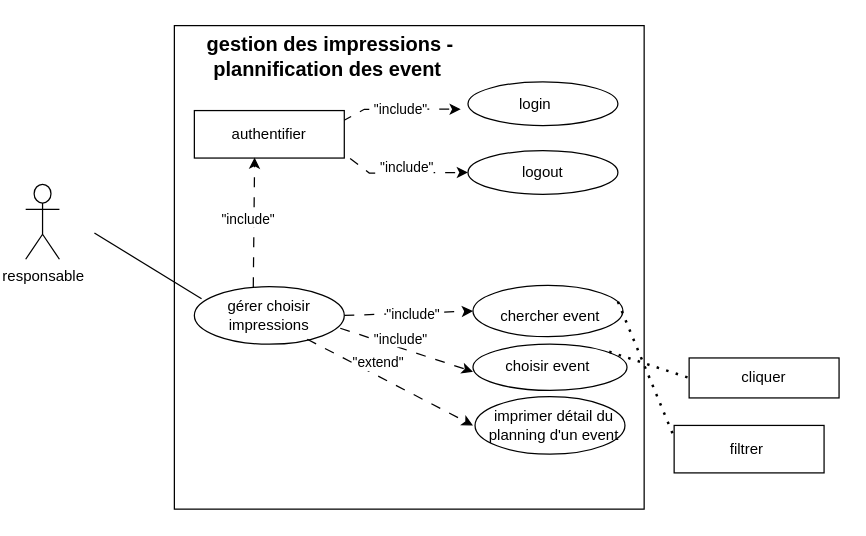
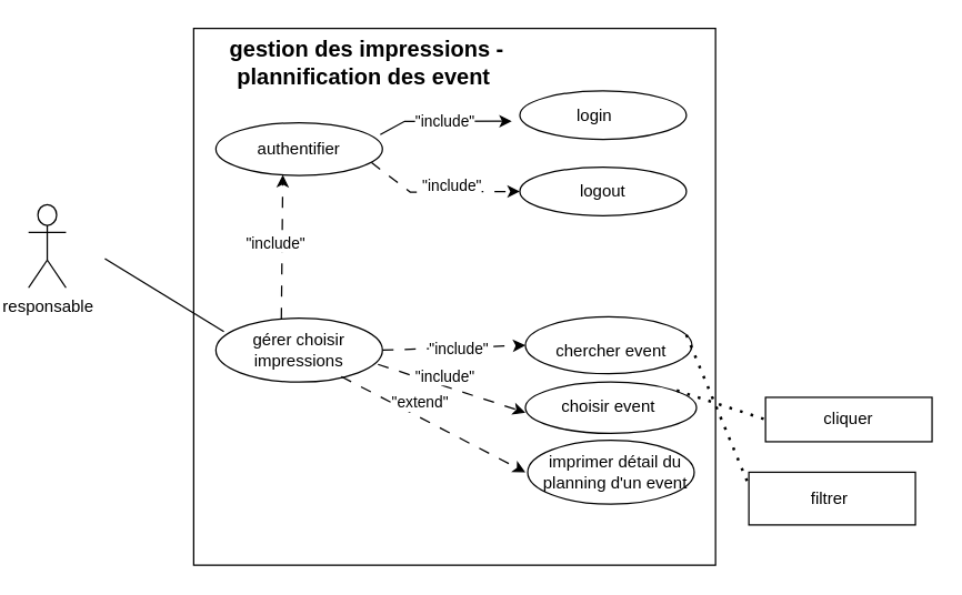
  <mxCell id="0" />
  <mxCell id="1" parent="0" />
  <mxCell id="2" value="" style="rounded=0;whiteSpace=wrap;html=1;movable=0;resizable=0;rotatable=0;deletable=0;editable=0;locked=1;connectable=0;" parent="1" vertex="1"><mxGeometry x="139" y="20" width="376" height="387" as="geometry" /></mxCell>
  <mxCell id="3" value="responsable" style="shape=umlActor;verticalLabelPosition=bottom;verticalAlign=top;html=1;" parent="1" vertex="1"><mxGeometry x="20" y="147" width="27" height="60" as="geometry" /></mxCell>
  <mxCell id="4" value="" style="shape=ellipse;container=1;horizontal=1;horizontalStack=0;resizeParent=1;resizeParentMax=0;resizeLast=0;html=1;dashed=0;collapsible=0;" parent="1" vertex="1"><mxGeometry x="374" y="65" width="120" height="35" as="geometry" /></mxCell>
  <mxCell id="5" value="login" style="html=1;strokeColor=none;fillColor=none;align=center;verticalAlign=middle;rotatable=0;whiteSpace=wrap;" parent="4" vertex="1"><mxGeometry x="-5.8" y="13.125" width="120" height="8.75" as="geometry" /></mxCell>
  <mxCell id="6" value="" style="shape=ellipse;container=1;horizontal=1;horizontalStack=0;resizeParent=1;resizeParentMax=0;resizeLast=0;html=1;dashed=0;collapsible=0;" parent="1" vertex="1"><mxGeometry x="374" y="120" width="120" height="35" as="geometry" /></mxCell>
  <mxCell id="7" value="logout" style="html=1;strokeColor=none;fillColor=none;align=center;verticalAlign=middle;rotatable=0;whiteSpace=wrap;" parent="6" vertex="1"><mxGeometry y="13.125" width="120" height="8.75" as="geometry" /></mxCell>
  <mxCell id="8" value="" style="shape=ellipse;container=1;horizontal=1;horizontalStack=0;resizeParent=1;resizeParentMax=0;resizeLast=0;html=1;dashed=0;collapsible=0;" parent="1" vertex="1"><mxGeometry x="378" y="228" width="120" height="41" as="geometry" /></mxCell>
  <mxCell id="9" value="chercher event" style="html=1;strokeColor=none;fillColor=none;align=center;verticalAlign=middle;rotatable=0;whiteSpace=wrap;" parent="8" vertex="1"><mxGeometry x="2" y="19.818" width="120" height="10.25" as="geometry" /></mxCell>
- <mxCell id="10" value="" style="endArrow=classic;html=1;rounded=0;entryX=0;entryY=1;entryDx=0;entryDy=0;endFill=1;dashed=1;dashPattern=8 8;exitX=0.987;exitY=0.226;exitDx=0;exitDy=0;exitPerimeter=0;" parent="1" target="5" edge="1" source="31"><mxGeometry width="50" height="50" relative="1" as="geometry"><mxPoint x="60" y="141" as="sourcePoint" /><mxPoint x="436" y="209" as="targetPoint" /><Array as="points"><mxPoint x="291" y="87" /></Array></mxGeometry></mxCell>
+ <mxCell id="10" value="" style="endArrow=classic;html=1;rounded=0;entryX=0;entryY=1;entryDx=0;entryDy=0;endFill=1;dashed=0;dashPattern=8 8;exitX=0.987;exitY=0.226;exitDx=0;exitDy=0;exitPerimeter=0;" parent="1" target="5" edge="1" source="31"><mxGeometry width="50" height="50" relative="1" as="geometry"><mxPoint x="60" y="141" as="sourcePoint" /><mxPoint x="436" y="209" as="targetPoint" /><Array as="points"><mxPoint x="291" y="87" /></Array></mxGeometry></mxCell>
  <mxCell id="11" value="&quot;include&quot;" style="edgeLabel;html=1;align=center;verticalAlign=middle;resizable=0;points=[];" vertex="1" connectable="0" parent="10"><mxGeometry x="0.013" relative="1" as="geometry"><mxPoint as="offset" /></mxGeometry></mxCell>
  <mxCell id="12" value="" style="endArrow=classic;html=1;rounded=0;entryX=0;entryY=0.5;entryDx=0;entryDy=0;endFill=1;dashed=1;dashPattern=8 8;exitX=0.933;exitY=0.753;exitDx=0;exitDy=0;exitPerimeter=0;" parent="1" target="7" edge="1" source="31"><mxGeometry width="50" height="50" relative="1" as="geometry"><mxPoint x="253" y="157" as="sourcePoint" /><mxPoint x="390" y="199" as="targetPoint" /><Array as="points"><mxPoint x="295" y="138" /></Array></mxGeometry></mxCell>
  <mxCell id="13" value="&quot;include&quot;" style="edgeLabel;html=1;align=center;verticalAlign=middle;resizable=0;points=[];" vertex="1" connectable="0" parent="12"><mxGeometry x="-0.095" y="2" relative="1" as="geometry"><mxPoint x="13" y="-2" as="offset" /></mxGeometry></mxCell>
  <mxCell id="14" value="" style="endArrow=classic;html=1;rounded=0;entryX=0;entryY=0.5;entryDx=0;entryDy=0;endFill=1;exitX=1;exitY=0.5;exitDx=0;exitDy=0;dashed=1;dashPattern=8 8;" parent="1" target="8" edge="1" source="20"><mxGeometry width="50" height="50" relative="1" as="geometry"><mxPoint x="73" y="171" as="sourcePoint" /><mxPoint x="660" y="329" as="targetPoint" /><Array as="points" /></mxGeometry></mxCell>
  <mxCell id="15" value="&quot;include&quot;" style="edgeLabel;html=1;align=center;verticalAlign=middle;resizable=0;points=[];" vertex="1" connectable="0" parent="14"><mxGeometry x="0.053" y="-1" relative="1" as="geometry"><mxPoint y="-1" as="offset" /></mxGeometry></mxCell>
  <mxCell id="16" value="" style="shape=ellipse;container=1;horizontal=1;horizontalStack=0;resizeParent=1;resizeParentMax=0;resizeLast=0;html=1;dashed=0;collapsible=0;" parent="1" vertex="1"><mxGeometry x="379.64" y="317" width="120" height="46" as="geometry" /></mxCell>
  <mxCell id="17" value="imprimer détail du planning d'un event" style="html=1;strokeColor=none;fillColor=none;align=center;verticalAlign=middle;rotatable=0;whiteSpace=wrap;" parent="16" vertex="1"><mxGeometry x="3.29" y="17.251" width="120" height="11.5" as="geometry" /></mxCell>
  <mxCell id="18" value="" style="endArrow=none;html=1;rounded=0;entryX=0.048;entryY=0.209;entryDx=0;entryDy=0;endFill=0;entryPerimeter=0;" parent="1" target="20" edge="1"><mxGeometry width="50" height="50" relative="1" as="geometry"><mxPoint x="75" y="186" as="sourcePoint" /><mxPoint x="672" y="411" as="targetPoint" /><Array as="points" /></mxGeometry></mxCell>
  <mxCell id="19" value="gestion des impressions - plannification des event&amp;nbsp;" style="text;html=1;align=center;verticalAlign=middle;whiteSpace=wrap;rounded=0;fontSize=16;fontStyle=1" parent="1" vertex="1"><mxGeometry x="114" y="30" width="300" height="30" as="geometry" /></mxCell>
  <mxCell id="20" value="gérer choisir impressions" style="ellipse;whiteSpace=wrap;html=1;" vertex="1" parent="1"><mxGeometry x="155" y="229" width="120" height="46" as="geometry" /></mxCell>
  <mxCell id="21" value="" style="endArrow=classic;html=1;rounded=0;dashed=1;dashPattern=8 8;exitX=0.753;exitY=0.913;exitDx=0;exitDy=0;exitPerimeter=0;" edge="1" parent="1" source="20"><mxGeometry width="50" height="50" relative="1" as="geometry"><mxPoint x="296" y="294" as="sourcePoint" /><mxPoint x="378" y="340" as="targetPoint" /></mxGeometry></mxCell>
  <mxCell id="22" value="&quot;extend&quot;" style="edgeLabel;html=1;align=center;verticalAlign=middle;resizable=0;points=[];" vertex="1" connectable="0" parent="21"><mxGeometry x="-0.411" y="2" relative="1" as="geometry"><mxPoint x="16" as="offset" /></mxGeometry></mxCell>
  <mxCell id="23" value="" style="shape=ellipse;container=1;horizontal=1;horizontalStack=0;resizeParent=1;resizeParentMax=0;resizeLast=0;html=1;dashed=0;collapsible=0;" vertex="1" parent="1"><mxGeometry x="378" y="275" width="123.29" height="37" as="geometry" /></mxCell>
  <mxCell id="24" value="choisir event" style="html=1;strokeColor=none;fillColor=none;align=center;verticalAlign=middle;rotatable=0;whiteSpace=wrap;" vertex="1" parent="23"><mxGeometry y="10.43" width="120" height="16.13" as="geometry" /></mxCell>
  <mxCell id="25" value="" style="endArrow=classic;html=1;rounded=0;dashed=1;dashPattern=8 8;exitX=0.973;exitY=0.722;exitDx=0;exitDy=0;exitPerimeter=0;endSize=6;strokeWidth=1;jumpSize=6;" edge="1" parent="1" source="20"><mxGeometry width="50" height="50" relative="1" as="geometry"><mxPoint x="269" y="296" as="sourcePoint" /><mxPoint x="378" y="297" as="targetPoint" /></mxGeometry></mxCell>
  <mxCell id="26" value="&quot;include&quot;" style="edgeLabel;html=1;align=center;verticalAlign=middle;resizable=0;points=[];" vertex="1" connectable="0" parent="25"><mxGeometry x="-0.411" y="2" relative="1" as="geometry"><mxPoint x="16" as="offset" /></mxGeometry></mxCell>
  <mxCell id="27" value="filtrer&amp;nbsp;" style="rounded=0;whiteSpace=wrap;html=1;" vertex="1" parent="1"><mxGeometry x="539" y="340" width="120" height="38" as="geometry" /></mxCell>
  <mxCell id="28" value="" style="endArrow=none;dashed=1;html=1;dashPattern=1 3;strokeWidth=2;rounded=0;entryX=0;entryY=0.25;entryDx=0;entryDy=0;" edge="1" parent="1" target="27"><mxGeometry width="50" height="50" relative="1" as="geometry"><mxPoint x="494" y="241" as="sourcePoint" /><mxPoint x="347" y="236" as="targetPoint" /></mxGeometry></mxCell>
  <mxCell id="29" value="cliquer" style="rounded=0;whiteSpace=wrap;html=1;" vertex="1" parent="1"><mxGeometry x="551" y="286" width="120" height="32" as="geometry" /></mxCell>
  <mxCell id="30" value="" style="endArrow=none;dashed=1;html=1;dashPattern=1 3;strokeWidth=2;rounded=0;entryX=0;entryY=0.5;entryDx=0;entryDy=0;exitX=0.884;exitY=0.162;exitDx=0;exitDy=0;exitPerimeter=0;" edge="1" parent="1" source="23" target="29"><mxGeometry width="50" height="50" relative="1" as="geometry"><mxPoint x="297" y="286" as="sourcePoint" /><mxPoint x="347" y="236" as="targetPoint" /></mxGeometry></mxCell>
- <mxCell id="31" value="authentifier" style="whiteSpace=wrap;html=1;rounded=0;" vertex="1" parent="1"><mxGeometry x="155" y="88" width="120" height="38" as="geometry" /></mxCell>
+ <mxCell id="31" value="authentifier" style="ellipse;whiteSpace=wrap;html=1;" vertex="1" parent="1"><mxGeometry x="155" y="88" width="120" height="38" as="geometry" /></mxCell>
  <mxCell id="32" value="" style="endArrow=classic;html=1;rounded=0;exitX=0.393;exitY=0.009;exitDx=0;exitDy=0;exitPerimeter=0;entryX=0.402;entryY=0.989;entryDx=0;entryDy=0;entryPerimeter=0;dashed=1;dashPattern=8 8;" edge="1" parent="1" target="31" source="20"><mxGeometry width="50" height="50" relative="1" as="geometry"><mxPoint x="233" y="235" as="sourcePoint" /><mxPoint x="340" y="151" as="targetPoint" /></mxGeometry></mxCell>
  <mxCell id="33" value="&quot;include&quot;" style="edgeLabel;html=1;align=center;verticalAlign=middle;resizable=0;points=[];" vertex="1" connectable="0" parent="32"><mxGeometry x="0.051" y="5" relative="1" as="geometry"><mxPoint as="offset" /></mxGeometry></mxCell>
